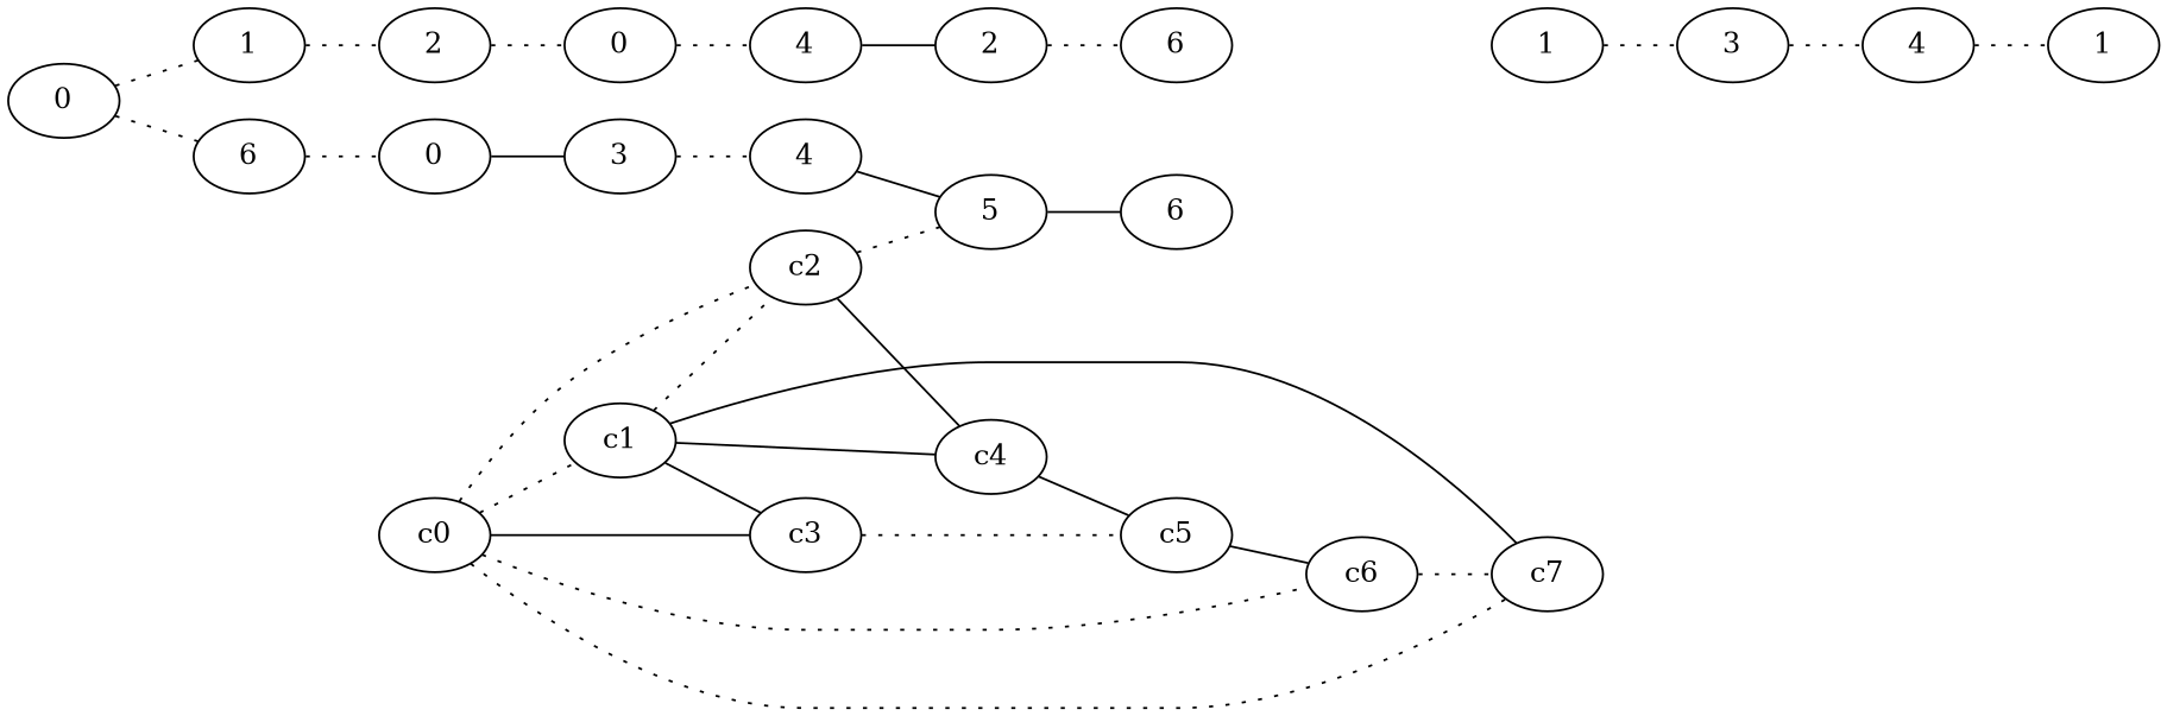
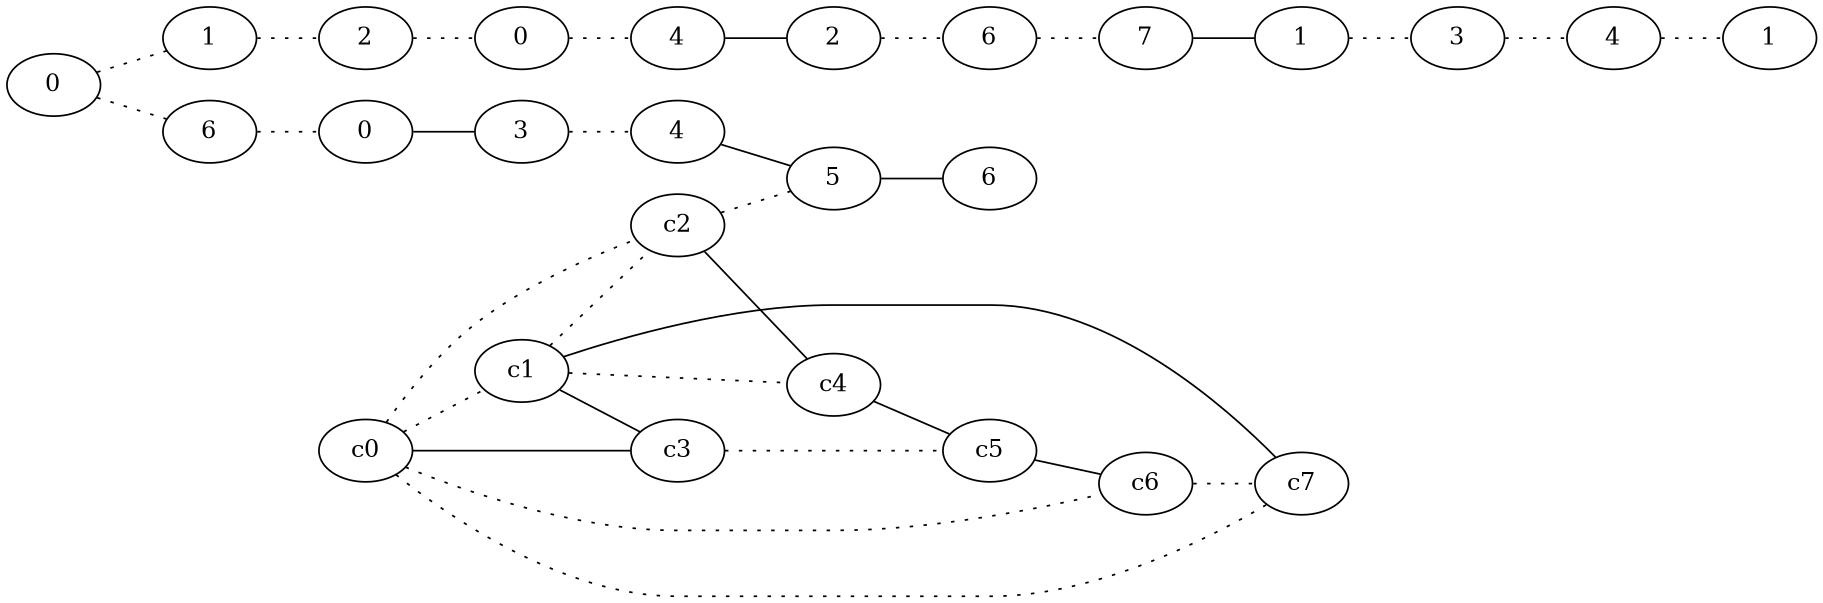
  graph {
    rankdir=LR
    edge [style=dotted]
    n1 [label=0]
    n2 [label=1]
    n3 [label=6]
    n4 [label=2]
    n5 [label=0]
    n6 [label=0]
    n7 [label=4]
    n8 [label=2]
    n9 [label=6]
+   n10 [label=7]
    n11 [label=1]
    n12 [label=3]
    n13 [label=4]
    n14 [label=1]
    n15 [label=3]
    n16 [label=4]
    n17 [label=5]
    n18 [label=6]
    c0
    c1
    c2
    c3
    c6
    c7
    c4
    c5
    n1 -- n2
    n1 -- n3
    n2 -- n4
    n3 -- n5
    n4 -- n6
    n5 -- n15 [style=""]
    n6 -- n7
    n7 -- n8 [style=""]
    n8 -- n9
+   n9 -- n10
+   n10 -- n11 [style=""]
    n11 -- n12
    n12 -- n13
    n13 -- n14
    n15 -- n16
    n16 -- n17 [style=""]
    n17 -- n18 [style=""]
    c0 -- c1
    c0 -- c2
    c0 -- c3 [style=""]
    c0 -- c6
    c0 -- c7
    c1 -- c2
    c1 -- c3 [style=solid]
    c1 -- c7 [style=""]
-   c1 -- c4 [style=solid]
+   c1 -- c4
    c2 -- n17
    c2 -- c4 [style=""]
    c3 -- c5
    c6 -- c7
    c4 -- c5 [style=""]
    c5 -- c6 [style=""]
  }
